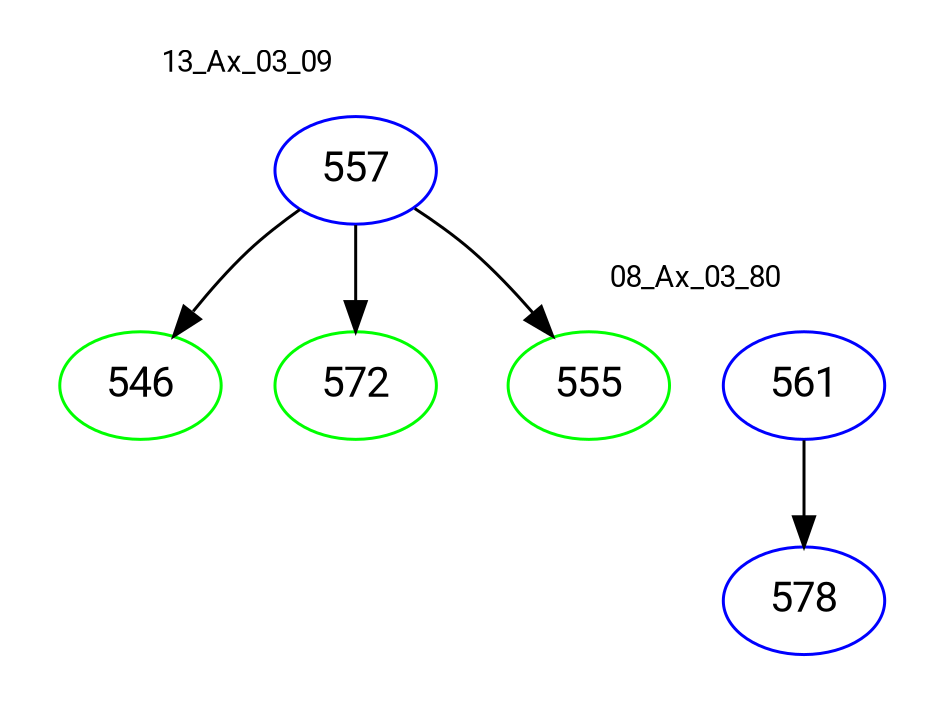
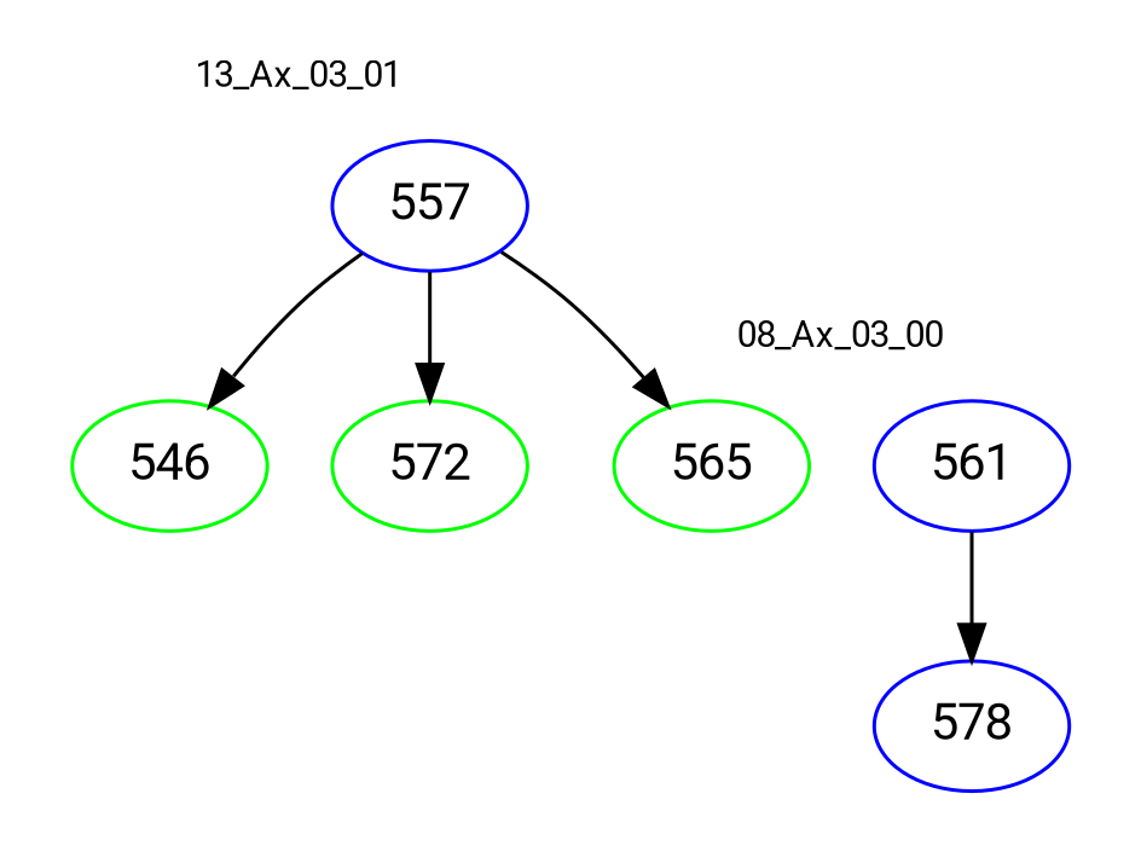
  digraph {
    fontname=Roboto
    node [color=blue fontname=Roboto]
    edge [color=black fontname=Roboto]
    n1 [label=557]
    n2 [color=green label=546]
    n3 [color=green label=572]
    n4 [label=561]
-   n5 [color=green label=555]
+   n5 [color=green label=565]
    n6 [label=578]
    subgraph cluster_1 {
      color=white
      fontsize=10
-     label="13_Ax_03_09"
+     label="13_Ax_03_01"
      n1
      n2
      n3
    }
    subgraph cluster_2 {
      color=white
      fontsize=10
-     label="08_Ax_03_80"
+     label="08_Ax_03_00"
      n4
      n5
      n6
    }
    n1 -> n2
    n1 -> n3
    n1 -> n5
    n4 -> n6
  }
